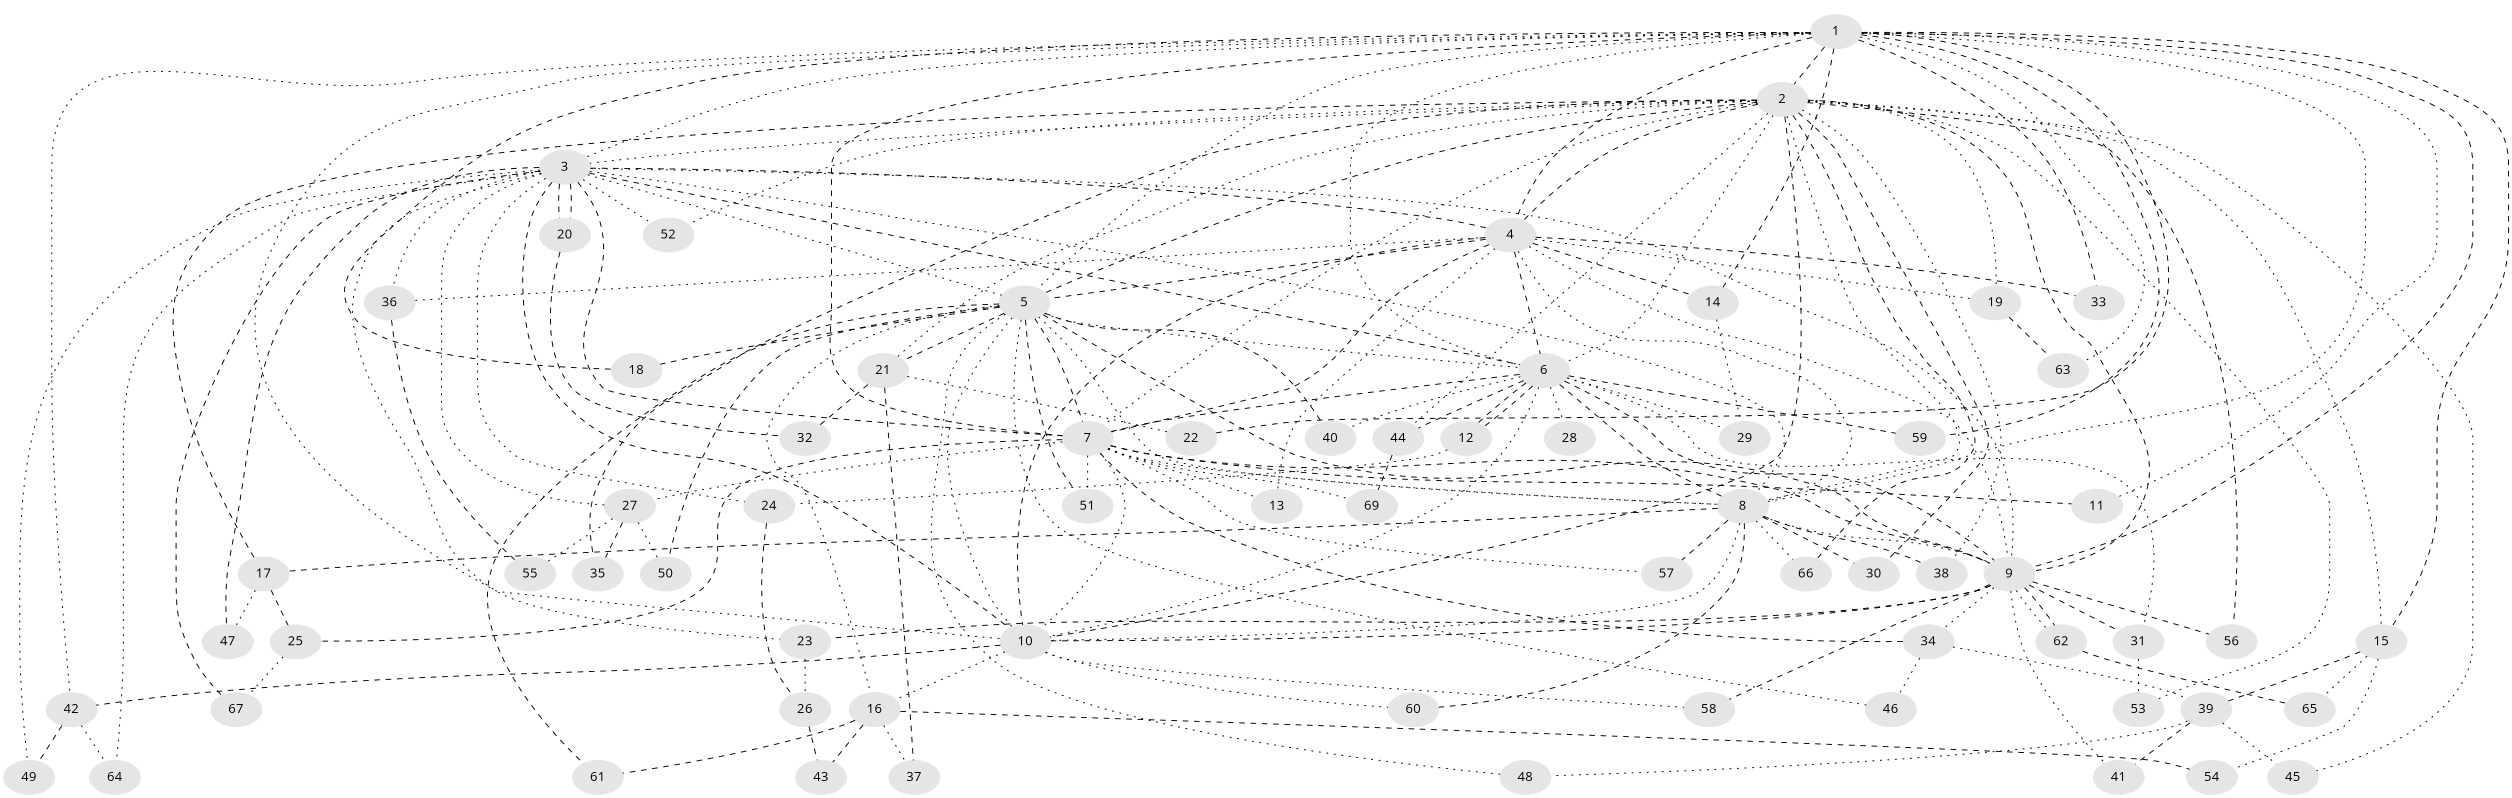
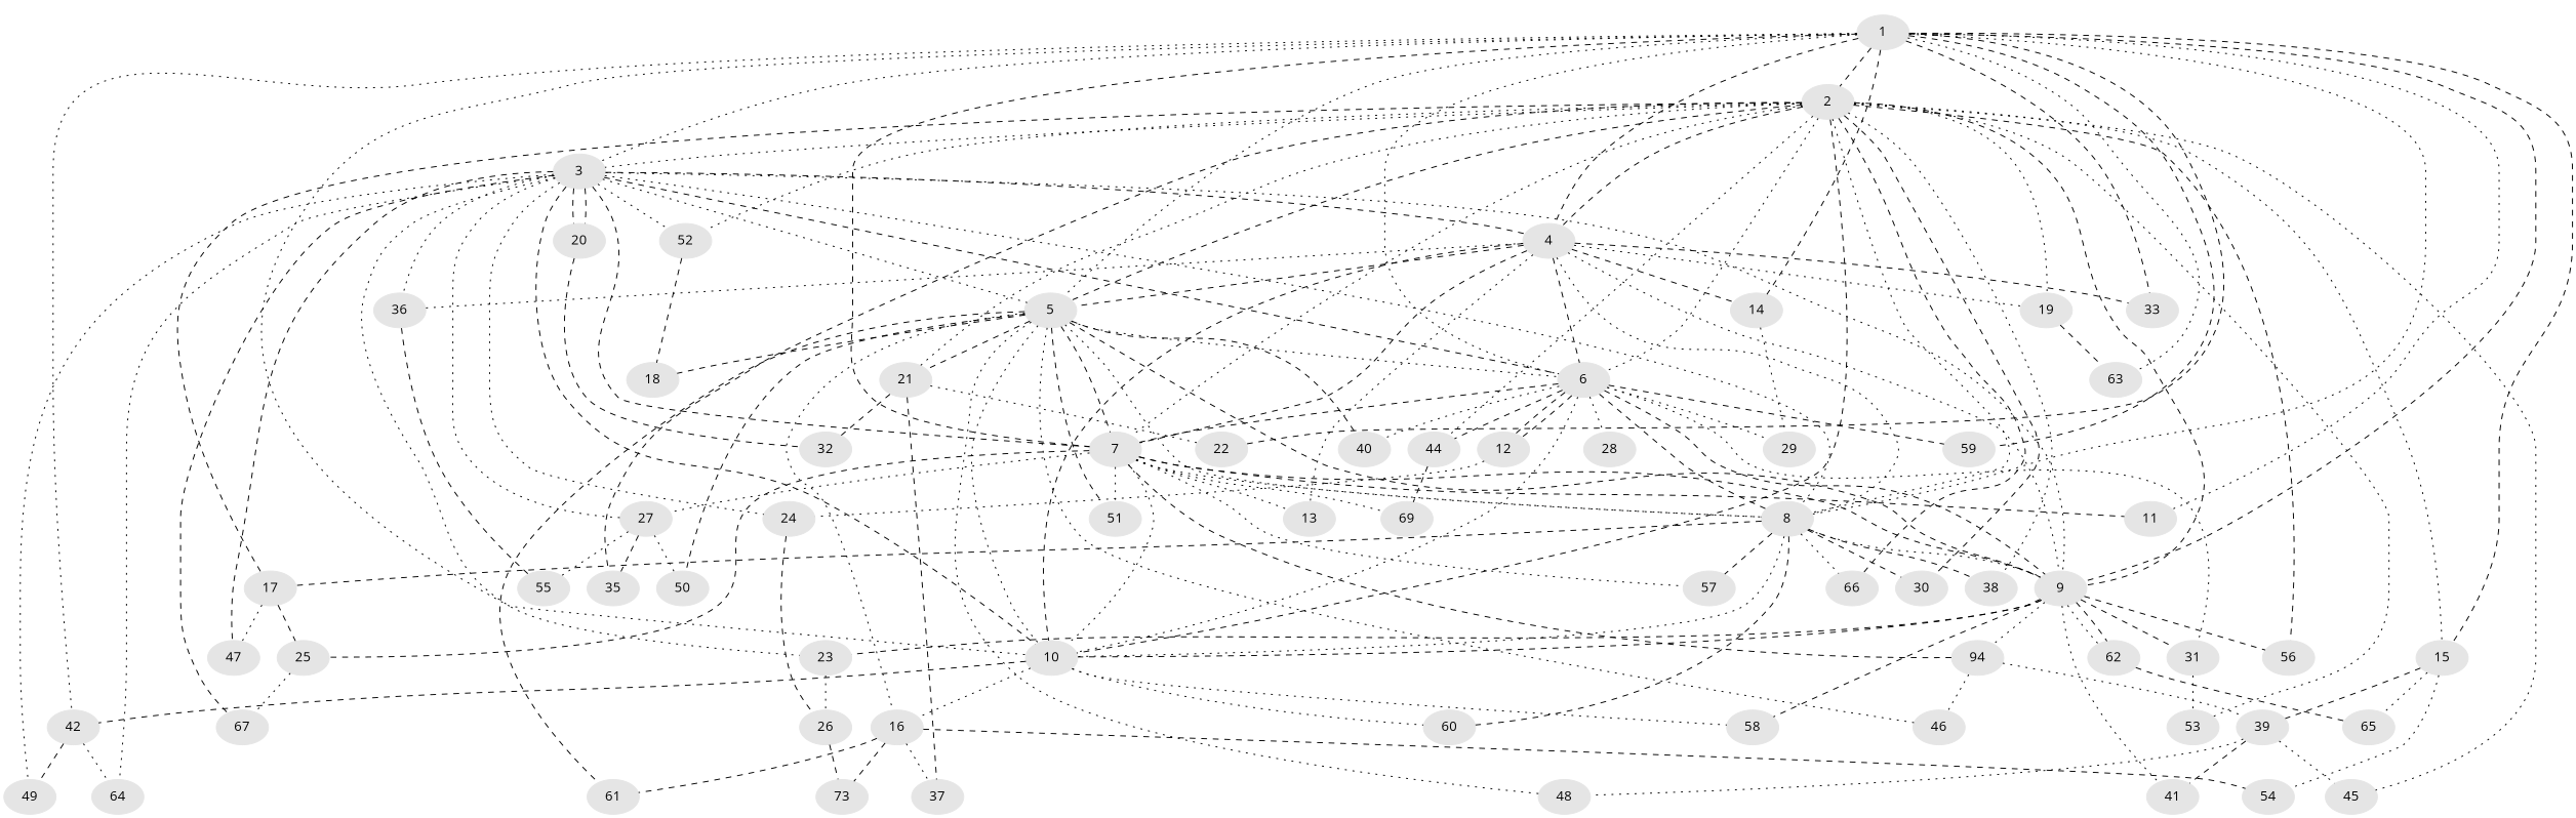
  graph {
    fontname="Open Sans"
    node [color=gray90 fontname="Open Sans" style=filled]
    edge [fontname="Open Sans" style=dashed]
    1
    2
    3
    4
    5
    6
    7
    8
    9
    10
    11
    14
    15
    18
    22
    33
    42
    59
    63
    17
    19
    21
    30
    35
    38
    44
    45
    52
    53
    56
    66
    20
    23
    24
    27
    36
    47
    49
    64
    67
    13
    16
    40
    46
    48
    50
    51
    61
    12
    28
    29
    31
    25
-   34
+   34 [label=94]
    57
    69
    60
    41
    58
    62
    39
    54
    65
    37
    32
    26
    55
-   43
+   43 [label=73]
    1 -- 2
    1 -- 3 [style=dotted]
    1 -- 4
    1 -- 5 [style=dotted]
    1 -- 6 [style=dotted]
    1 -- 7
    1 -- 8 [style=dotted]
    1 -- 9
    1 -- 10 [style=dotted]
    1 -- 11 [style=dotted]
    1 -- 14
    1 -- 15
-   1 -- 18
+   52 -- 18
    1 -- 22
    1 -- 33
    1 -- 42 [style=dotted]
    1 -- 59
    1 -- 63 [style=dotted]
    2 -- 3 [style=dotted]
    2 -- 4
    2 -- 5
    2 -- 6 [style=dotted]
    2 -- 7 [style=dotted]
    2 -- 8 [style=dotted]
    2 -- 9
    2 -- 10
    2 -- 15 [style=dotted]
    2 -- 17
    2 -- 19 [style=dotted]
    2 -- 21 [style=dotted]
    2 -- 30
    2 -- 35
    2 -- 38 [style=dotted]
    2 -- 44 [style=dotted]
    2 -- 45 [style=dotted]
    2 -- 52 [style=dotted]
    2 -- 53 [style=dotted]
    2 -- 56
    2 -- 66
    3 -- 4
    3 -- 5 [style=dotted]
    3 -- 6
    3 -- 7
    3 -- 8 [style=dotted]
    3 -- 9 [style=dotted]
    3 -- 10
    3 -- 52 [style=dotted]
    3 -- 20
    3 -- 20
    3 -- 23 [style=dotted]
    3 -- 24 [style=dotted]
    3 -- 27 [style=dotted]
    3 -- 36 [style=dotted]
    3 -- 47
    3 -- 49 [style=dotted]
    3 -- 64 [style=dotted]
    3 -- 67
    4 -- 5
    4 -- 6
    4 -- 7
    4 -- 8 [style=dotted]
    4 -- 9 [style=dotted]
    4 -- 10
    4 -- 14
    4 -- 33
    4 -- 19 [style=dotted]
    4 -- 36 [style=dotted]
    4 -- 13 [style=dotted]
    5 -- 6 [style=dotted]
    5 -- 7
    5 -- 8 [style=dotted]
    5 -- 9
    5 -- 10 [style=dotted]
    5 -- 18
    5 -- 21
    5 -- 16 [style=dotted]
    5 -- 40
    5 -- 46 [style=dotted]
    5 -- 48 [style=dotted]
    5 -- 50
    5 -- 51
    5 -- 61
    6 -- 7
    6 -- 8
    6 -- 9
    6 -- 10 [style=dotted]
    6 -- 59
    6 -- 44
    6 -- 40 [style=dotted]
    6 -- 12
    6 -- 12
    6 -- 28 [style=dotted]
    6 -- 29 [style=dotted]
    6 -- 31 [style=dotted]
    7 -- 8 [style=dotted]
    7 -- 9
    7 -- 10 [style=dotted]
    7 -- 11
    7 -- 27 [style=dotted]
    7 -- 13 [style=dotted]
    7 -- 51 [style=dotted]
    7 -- 25
    7 -- 34
    7 -- 57 [style=dotted]
    7 -- 69 [style=dotted]
    8 -- 9 [style=dotted]
    8 -- 10 [style=dotted]
    8 -- 17
    8 -- 30
    8 -- 38
    8 -- 66 [style=dotted]
    8 -- 57
    8 -- 60
    9 -- 10
    9 -- 56
    9 -- 23
    9 -- 31
    9 -- 34 [style=dotted]
    9 -- 41 [style=dotted]
    9 -- 58
    9 -- 62 [style=dotted]
    9 -- 62
    10 -- 42
    10 -- 16 [style=dotted]
    10 -- 60 [style=dotted]
    10 -- 58 [style=dotted]
    14 -- 29 [style=dotted]
    15 -- 39
    15 -- 54 [style=dotted]
    15 -- 65 [style=dotted]
    42 -- 49
    42 -- 64 [style=dotted]
    17 -- 47 [style=dotted]
    17 -- 25
    19 -- 63
    21 -- 22 [style=dotted]
    21 -- 37
    21 -- 32
    44 -- 69
    20 -- 32
    23 -- 26 [style=dotted]
    24 -- 26
    27 -- 35
    27 -- 50 [style=dotted]
    27 -- 55 [style=dotted]
    36 -- 55
    16 -- 61
    16 -- 54
    16 -- 37 [style=dotted]
    16 -- 43
    12 -- 24 [style=dotted]
    31 -- 53 [style=dotted]
    25 -- 67 [style=dotted]
    34 -- 46 [style=dotted]
    34 -- 39 [style=dotted]
    62 -- 65
    39 -- 45 [style=dotted]
    39 -- 48 [style=dotted]
    39 -- 41
    26 -- 43
  }
